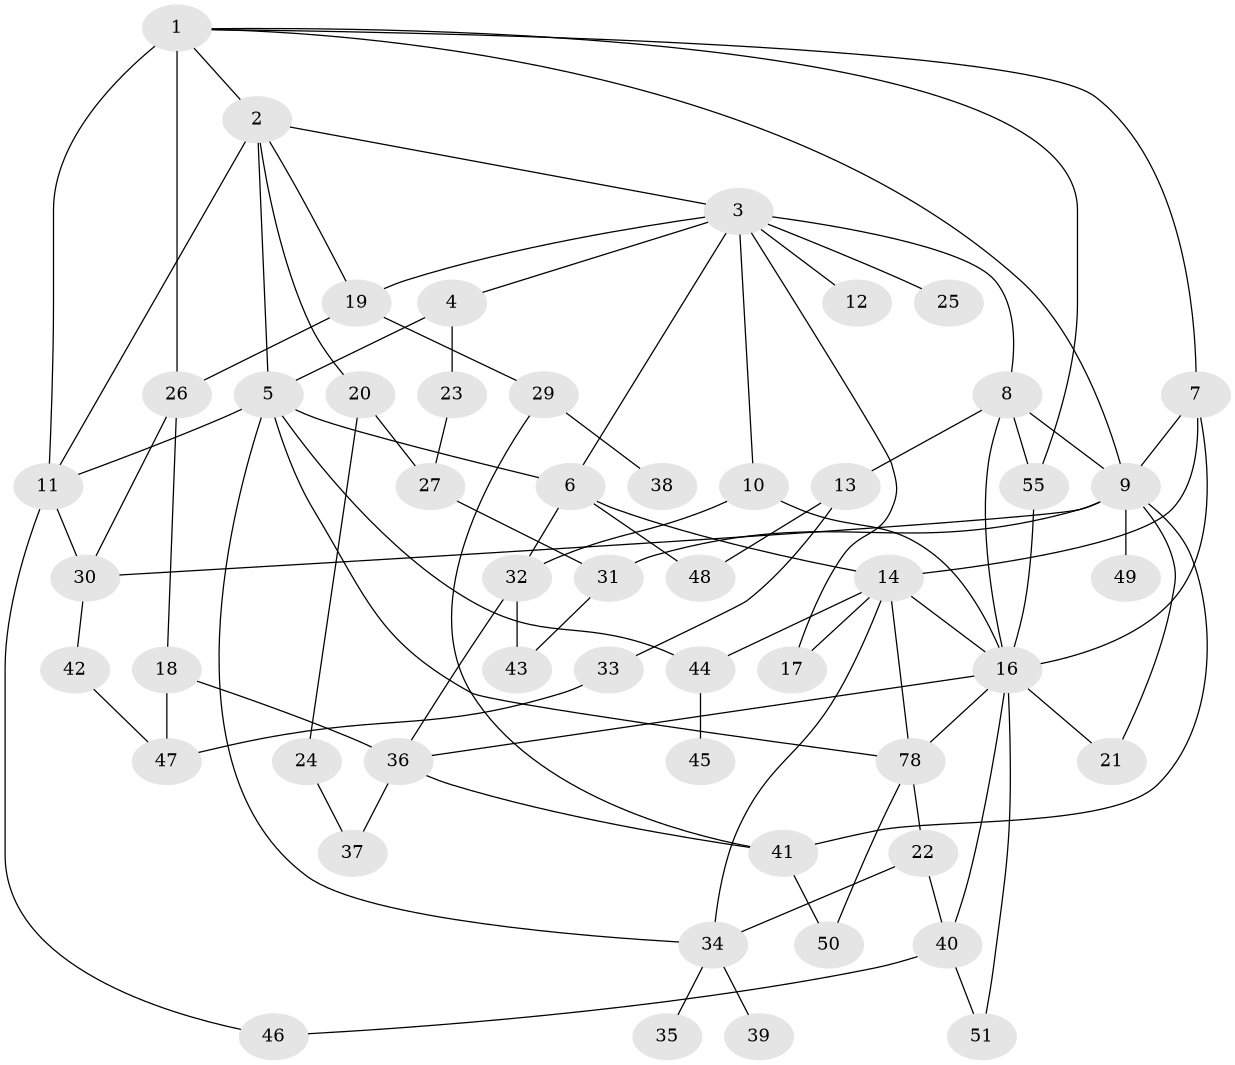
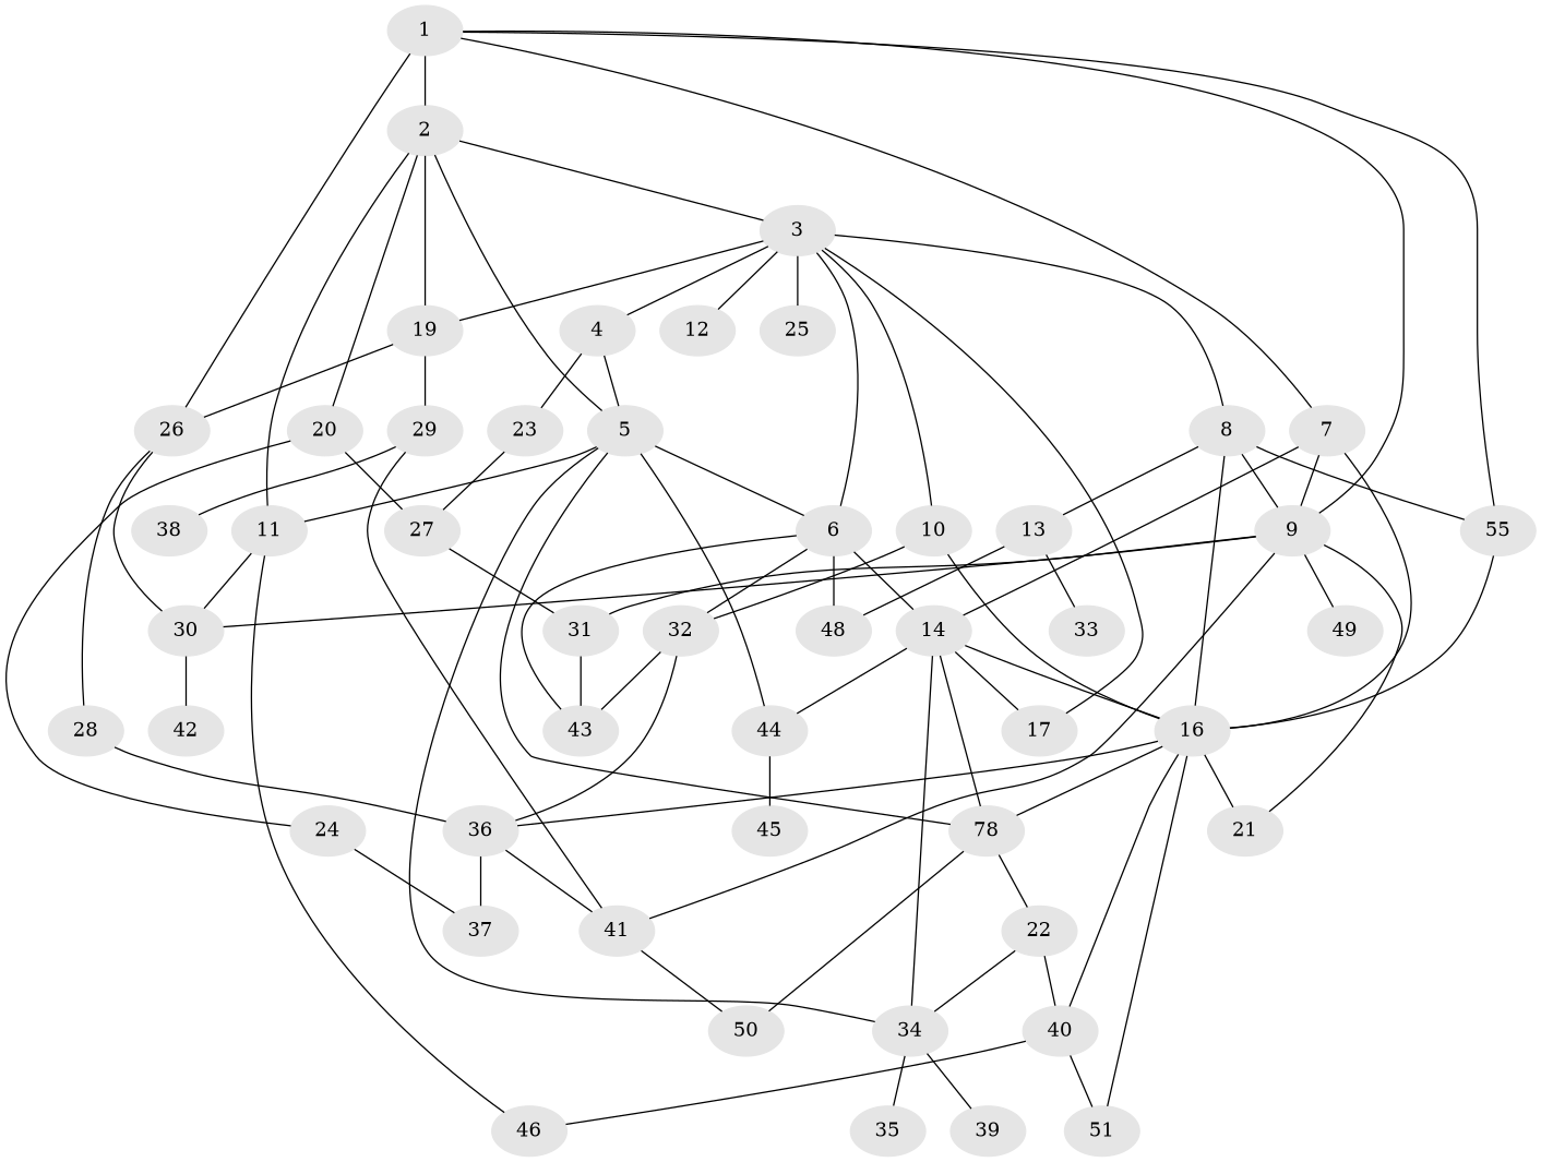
  graph {
    node [color=gray90 style=filled]
    edge [weight=1.0]
    1
    2
    7
    9
    11
    n6 [label=55]
    26
    3
    5
    19
    20
    4
    6
    8
    10
    12
    17
    25
    n19 [label=78]
    34
    44
    14
    16
    21
    30
    31
    41
    49
    46
-   28 [label=18]
+   28
    29
    38
    24
    27
    23
    32
    43
    48
    13
    22
    50
    35
    39
    45
    36
    40
    51
    33
    42
-   47
    37
    1 -- 2
    1 -- 7
    1 -- 9
-   1 -- 11 [weight=2.0]
    1 -- n6
    1 -- 26 [weight=3.0]
    2 -- 11
    2 -- 3
    2 -- 5
    2 -- 19
    2 -- 20
    7 -- 9
    7 -- 14
    7 -- 16
    9 -- 21
    9 -- 30
    9 -- 31
    9 -- 41
    9 -- 49
    11 -- 30
    11 -- 46
    n6 -- 16
    26 -- 30
    26 -- 28
    3 -- 19
    3 -- 4
    3 -- 6
    3 -- 8
    3 -- 10
    3 -- 12
    3 -- 17
    3 -- 25
    5 -- 11
    5 -- 6
    5 -- n19
    5 -- 34
    5 -- 44
    19 -- 26
    19 -- 29
    20 -- 24
    20 -- 27
    4 -- 5
    4 -- 23
    6 -- 14
    6 -- 32
+   6 -- 43
    6 -- 48
    8 -- 9 [weight=2.0]
    8 -- n6 [weight=2.0]
    8 -- 16
    8 -- 13
    10 -- 16
    10 -- 32
    n19 -- 22
    n19 -- 50
    34 -- 35
    34 -- 39
    44 -- 45
    14 -- 17
    14 -- n19
    14 -- 34
    14 -- 44
    14 -- 16
    16 -- n19
    16 -- 21 [weight=2.0]
    16 -- 36
    16 -- 40
    16 -- 51
    30 -- 42
    31 -- 43
    41 -- 50
    28 -- 36
-   28 -- 47
    29 -- 41
    29 -- 38
    24 -- 37
    27 -- 31
    23 -- 27
    32 -- 43
    32 -- 36
    13 -- 48
    13 -- 33
    22 -- 34
    22 -- 40
    36 -- 41
    36 -- 37
    40 -- 46
    40 -- 51
-   33 -- 47 [weight=3.0]
-   42 -- 47
  }
